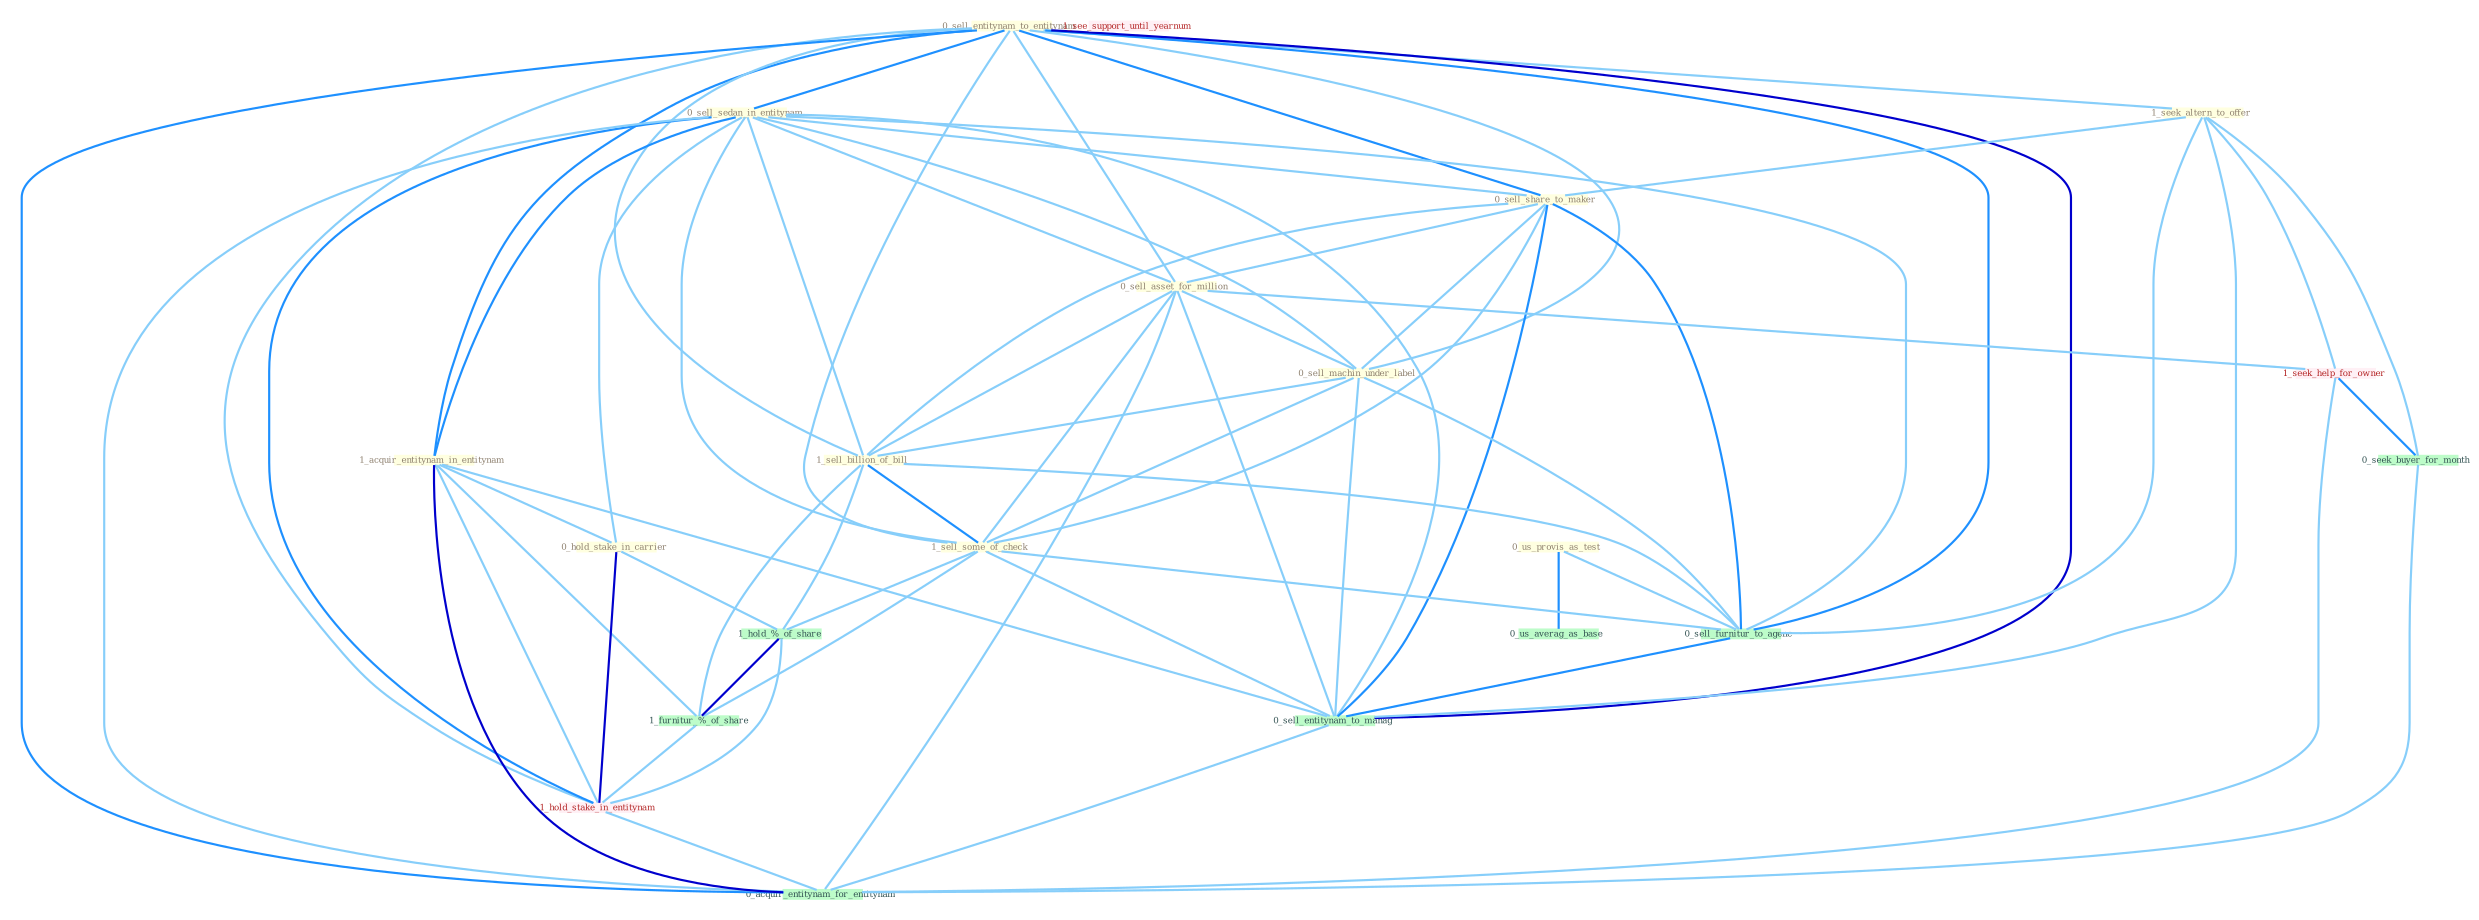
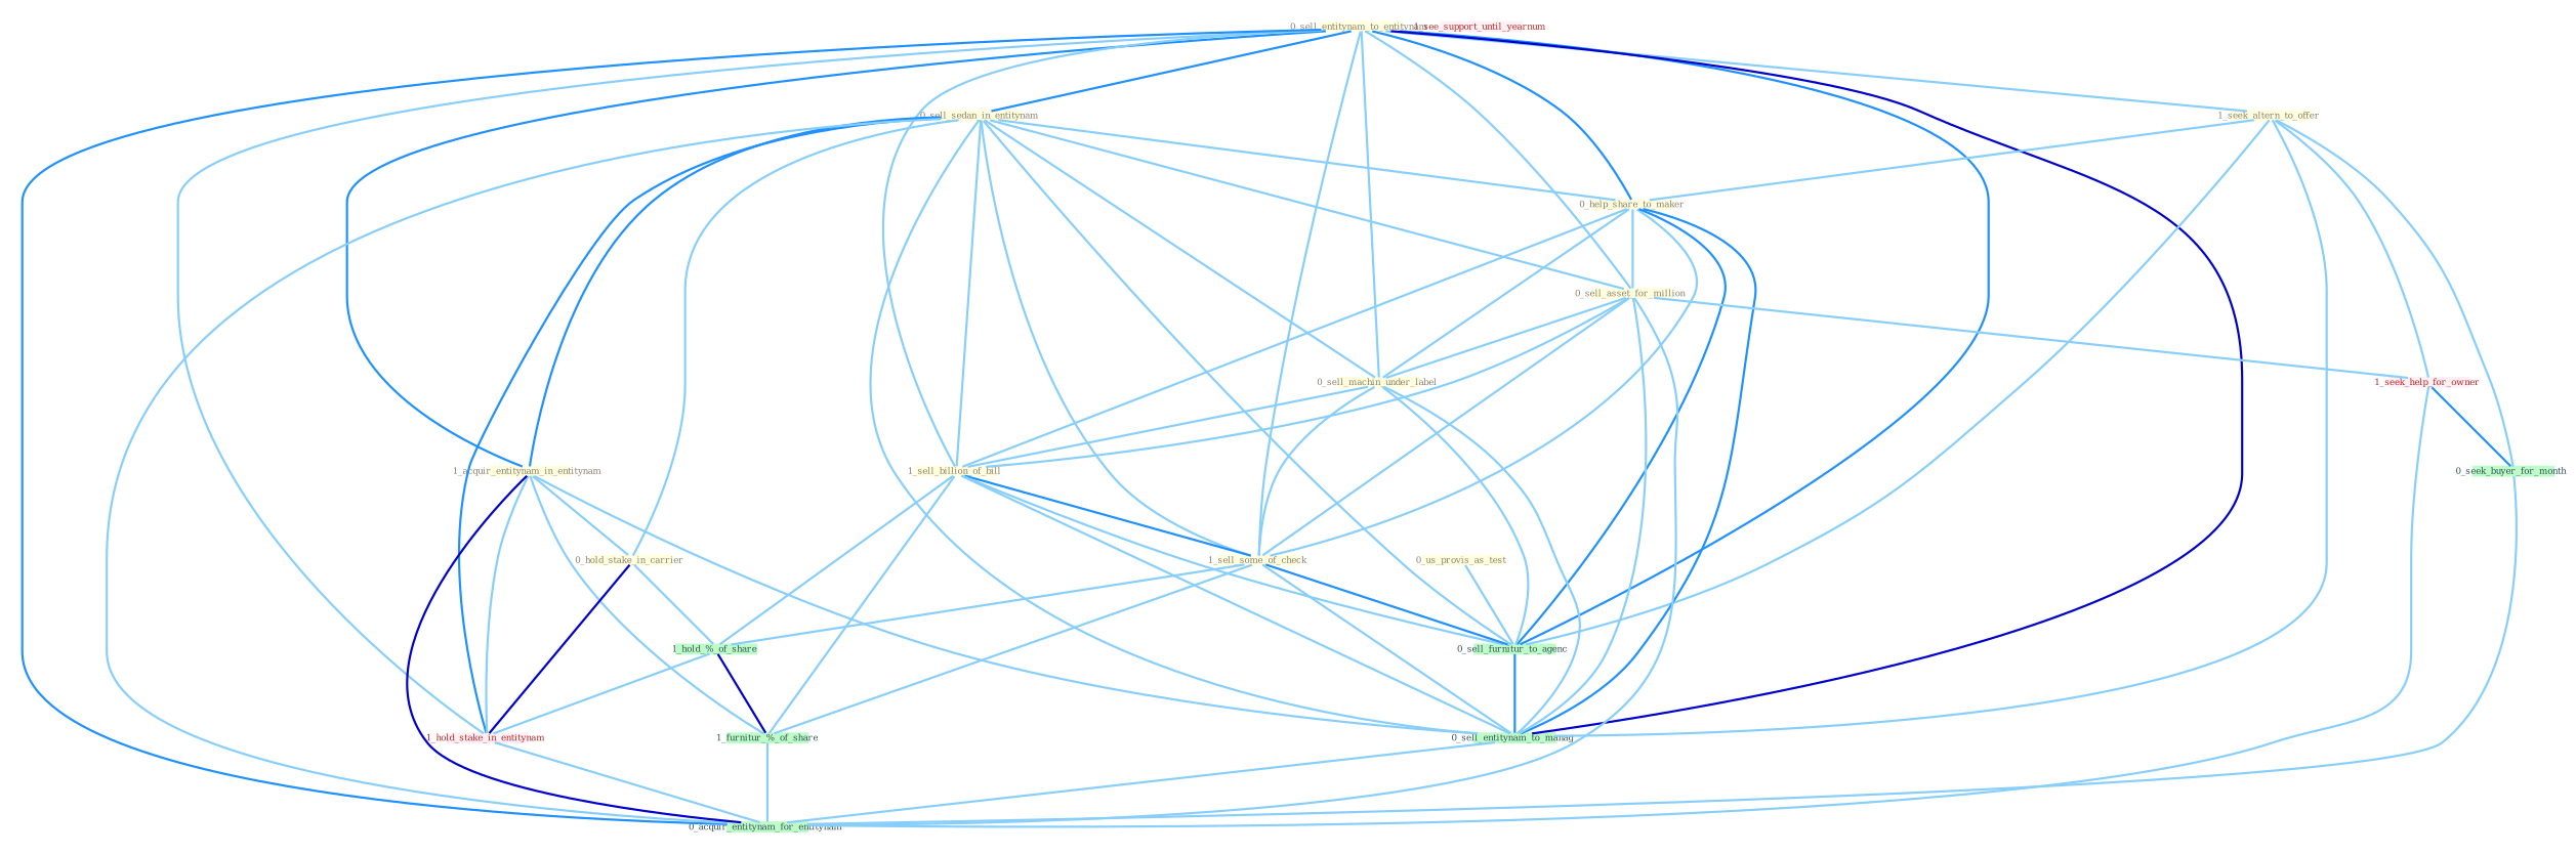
  graph {
    node [color="#ffffe0" fixedsize=true fontcolor="#8b7d6b" fontsize=4 shape=polygon style=filled]
    edge [color="#87cefa" w=1]
    "0_sell_entitynam_to_entitynam " [height=.06 width=.5]
    "0_sell_sedan_in_entitynam " [height=.06 width=.5]
    "1_seek_altern_to_offer " [height=.06 width=.5]
    "0_us_provis_as_test " [height=.06 width=.5]
    "1_acquir_entitynam_in_entitynam " [height=.06 width=.5]
-   "0_sell_share_to_maker " [height=.06 width=.5]
+   "0_sell_share_to_maker " [height=.06 width=.5 label="0_help_share_to_maker"]
    "0_sell_asset_for_million " [height=.06 width=.5]
    "0_sell_machin_under_label " [height=.06 width=.5]
    "0_hold_stake_in_carrier " [height=.06 width=.5]
    "1_sell_billion_of_bill " [height=.06 width=.5]
    "1_sell_some_of_check " [height=.06 width=.5]
    "1_hold_stake_in_entitynam " [color="#fff0f5" fontcolor="#b22222" height=.06 width=.5]
    "1_seek_help_for_owner " [color="#fff0f5" fontcolor="#b22222" height=.06 width=.5]
    "1_see_support_until_yearnum " [color="#fff0f5" fontcolor="#b22222" height=.06 width=.5]
    "0_sell_furnitur_to_agenc " [color="#BDFCC9" fontcolor="#2f4f4f" height=.06 width=.5]
    "0_sell_entitynam_to_manag " [color="#BDFCC9" fontcolor="#2f4f4f" height=.06 width=.5]
    "0_acquir_entitynam_for_entitynam " [color="#BDFCC9" fontcolor="#2f4f4f" height=.06 width=.5]
    "0_seek_buyer_for_month " [color="#BDFCC9" fontcolor="#2f4f4f" height=.06 width=.5]
-   "0_us_averag_as_base " [color="#BDFCC9" fontcolor="#2f4f4f" height=.06 width=.5]
    n20 [color="#BDFCC9" fontcolor="#2f4f4f" height=.06 label="1_furnitur_%_of_share" width=.5]
    "1_hold_%_of_share " [color="#BDFCC9" fontcolor="#2f4f4f" height=.06 width=.5]
    subgraph sub_1 {
      "0_sell_entitynam_to_entitynam "
      "0_sell_sedan_in_entitynam "
      "1_seek_altern_to_offer "
      "0_us_provis_as_test "
      "1_acquir_entitynam_in_entitynam "
      "0_sell_share_to_maker "
      "0_sell_asset_for_million "
      "0_sell_machin_under_label "
      "0_hold_stake_in_carrier "
      "1_sell_billion_of_bill "
      "1_sell_some_of_check "
    }
    subgraph sub_2 {
      "1_hold_stake_in_entitynam "
      "1_seek_help_for_owner "
      "1_see_support_until_yearnum "
    }
    "0_sell_entitynam_to_entitynam " -- "0_sell_sedan_in_entitynam " [color="#1e90ff" w=2]
    "0_sell_entitynam_to_entitynam " -- "1_seek_altern_to_offer "
    "0_sell_entitynam_to_entitynam " -- "1_acquir_entitynam_in_entitynam " [color="#1e90ff" w=2]
    "0_sell_entitynam_to_entitynam " -- "0_sell_share_to_maker " [color="#1e90ff" w=2]
    "0_sell_entitynam_to_entitynam " -- "0_sell_asset_for_million "
    "0_sell_entitynam_to_entitynam " -- "0_sell_machin_under_label "
    "0_sell_entitynam_to_entitynam " -- "1_sell_billion_of_bill "
    "0_sell_entitynam_to_entitynam " -- "1_sell_some_of_check "
    "0_sell_entitynam_to_entitynam " -- "1_hold_stake_in_entitynam "
    "0_sell_entitynam_to_entitynam " -- "0_sell_furnitur_to_agenc " [color="#1e90ff" w=2]
    "0_sell_entitynam_to_entitynam " -- "0_sell_entitynam_to_manag " [color="#0000cd" w=3]
    "0_sell_entitynam_to_entitynam " -- "0_acquir_entitynam_for_entitynam " [color="#1e90ff" w=2]
    "0_sell_sedan_in_entitynam " -- "1_acquir_entitynam_in_entitynam " [color="#1e90ff" w=2]
    "0_sell_sedan_in_entitynam " -- "0_sell_share_to_maker "
    "0_sell_sedan_in_entitynam " -- "0_sell_asset_for_million "
    "0_sell_sedan_in_entitynam " -- "0_sell_machin_under_label "
    "0_sell_sedan_in_entitynam " -- "0_hold_stake_in_carrier "
    "0_sell_sedan_in_entitynam " -- "1_sell_billion_of_bill "
    "0_sell_sedan_in_entitynam " -- "1_sell_some_of_check "
    "0_sell_sedan_in_entitynam " -- "1_hold_stake_in_entitynam " [color="#1e90ff" w=2]
    "0_sell_sedan_in_entitynam " -- "0_sell_furnitur_to_agenc "
    "0_sell_sedan_in_entitynam " -- "0_sell_entitynam_to_manag "
    "0_sell_sedan_in_entitynam " -- "0_acquir_entitynam_for_entitynam "
    "1_seek_altern_to_offer " -- "0_sell_share_to_maker "
    "1_seek_altern_to_offer " -- "1_seek_help_for_owner "
    "1_seek_altern_to_offer " -- "0_sell_furnitur_to_agenc "
    "1_seek_altern_to_offer " -- "0_sell_entitynam_to_manag "
    "1_seek_altern_to_offer " -- "0_seek_buyer_for_month "
    "0_us_provis_as_test " -- "0_sell_furnitur_to_agenc "
-   "0_us_provis_as_test " -- "0_us_averag_as_base " [color="#1e90ff" w=2]
    "1_acquir_entitynam_in_entitynam " -- "0_hold_stake_in_carrier "
    "1_acquir_entitynam_in_entitynam " -- "1_hold_stake_in_entitynam " [w=2]
    "1_acquir_entitynam_in_entitynam " -- "0_sell_entitynam_to_manag "
    "1_acquir_entitynam_in_entitynam " -- "0_acquir_entitynam_for_entitynam " [color="#0000cd" w=3]
    "1_acquir_entitynam_in_entitynam " -- n20
    "0_sell_share_to_maker " -- "0_sell_asset_for_million "
    "0_sell_share_to_maker " -- "0_sell_machin_under_label "
    "0_sell_share_to_maker " -- "1_sell_billion_of_bill "
    "0_sell_share_to_maker " -- "1_sell_some_of_check "
    "0_sell_share_to_maker " -- "0_sell_furnitur_to_agenc " [color="#1e90ff" w=2]
    "0_sell_share_to_maker " -- "0_sell_entitynam_to_manag " [color="#1e90ff" w=2]
    "0_sell_asset_for_million " -- "0_sell_machin_under_label "
    "0_sell_asset_for_million " -- "1_sell_billion_of_bill "
    "0_sell_asset_for_million " -- "1_sell_some_of_check "
    "0_sell_asset_for_million " -- "1_seek_help_for_owner "
    "0_sell_asset_for_million " -- "0_sell_entitynam_to_manag "
    "0_sell_asset_for_million " -- "0_acquir_entitynam_for_entitynam "
    "0_sell_machin_under_label " -- "1_sell_billion_of_bill "
    "0_sell_machin_under_label " -- "1_sell_some_of_check "
    "0_sell_machin_under_label " -- "0_sell_furnitur_to_agenc "
    "0_sell_machin_under_label " -- "0_sell_entitynam_to_manag "
    "0_hold_stake_in_carrier " -- "1_hold_stake_in_entitynam " [color="#0000cd" w=3]
    "0_hold_stake_in_carrier " -- "1_hold_%_of_share "
    "1_sell_billion_of_bill " -- "1_sell_some_of_check " [color="#1e90ff" w=2]
    "1_sell_billion_of_bill " -- "0_sell_furnitur_to_agenc "
+   "1_sell_billion_of_bill " -- "0_sell_entitynam_to_manag "
    "1_sell_billion_of_bill " -- n20
    "1_sell_billion_of_bill " -- "1_hold_%_of_share "
-   "1_sell_some_of_check " -- "0_sell_furnitur_to_agenc "
+   "1_sell_some_of_check " -- "0_sell_furnitur_to_agenc " [color="#1e90ff"]
    "1_sell_some_of_check " -- "0_sell_entitynam_to_manag "
    "1_sell_some_of_check " -- n20
    "1_sell_some_of_check " -- "1_hold_%_of_share "
    "1_hold_stake_in_entitynam " -- "0_acquir_entitynam_for_entitynam "
    "1_seek_help_for_owner " -- "0_acquir_entitynam_for_entitynam "
    "1_seek_help_for_owner " -- "0_seek_buyer_for_month " [color="#1e90ff" w=2]
    "0_sell_furnitur_to_agenc " -- "0_sell_entitynam_to_manag " [color="#1e90ff" w=2]
    "0_sell_entitynam_to_manag " -- "0_acquir_entitynam_for_entitynam "
    "0_seek_buyer_for_month " -- "0_acquir_entitynam_for_entitynam "
-   n20 -- "1_hold_stake_in_entitynam "
+   n20 -- "0_acquir_entitynam_for_entitynam "
    "1_hold_%_of_share " -- "1_hold_stake_in_entitynam "
    "1_hold_%_of_share " -- n20 [color="#0000cd" w=3]
  }
